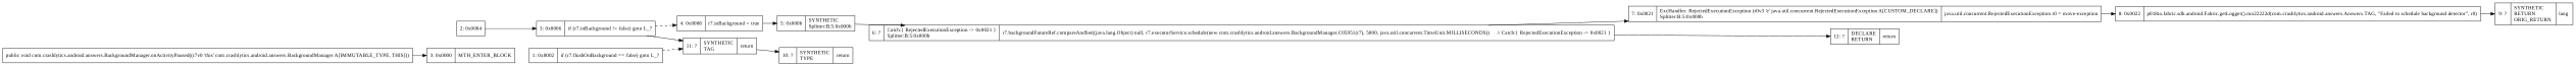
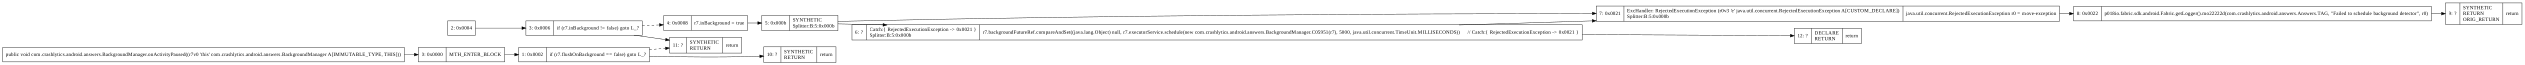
  digraph {
    fontname="Liberation Serif"
    rankdir=LR
    node [fontname="Liberation Serif" shape=record]
    edge [fontname="Liberation Serif"]
    n1 [label="{0\:\ 0x0000|MTH_ENTER_BLOCK\l}"]
    n2 [label="{1\:\ 0x0002|if (r7.flushOnBackground == false) goto L_?\l}"]
-   n3 [label="{10\:\ ?|SYNTHETIC\lTYPE\l|return\l}"]
-   n4 [label="{11\:\ ?|SYNTHETIC\lTAG\l|return\l}"]
+   n3 [label="{10\:\ ?|SYNTHETIC\lRETURN\l|return\l}"]
+   n4 [label="{11\:\ ?|SYNTHETIC\lRETURN\l|return\l}"]
    n5 [label="{2\:\ 0x0004}"]
    n6 [label="{3\:\ 0x0006|if (r7.inBackground != false) goto L_?\l}"]
    n7 [label="{4\:\ 0x0008|r7.inBackground = true\l}"]
    n8 [label="{5\:\ 0x000b|SYNTHETIC\lSplitter:B:5:0x000b\l}"]
    n9 [label="{6\:\ ?|Catch:\{ RejectedExecutionException \-\> 0x0021 \}\lSplitter:B:5:0x000b\l|r7.backgroundFutureRef.compareAndSet((java.lang.Object) null, r7.executorService.schedule(new com.crashlytics.android.answers.BackgroundManager.C05951(r7), 5000, java.util.concurrent.TimeUnit.MILLISECONDS))     \/\/ Catch:\{ RejectedExecutionException \-\> 0x0021 \}\l}"]
    n10 [label="{7\:\ 0x0021|ExcHandler: RejectedExecutionException (r0v3 'e' java.util.concurrent.RejectedExecutionException A[CUSTOM_DECLARE])\lSplitter:B:5:0x000b\l|java.util.concurrent.RejectedExecutionException r0 = move\-exception\l}"]
    n11 [label="{12\:\ ?|DECLARE\lRETURN\l|return\l}"]
    n12 [label="{8\:\ 0x0022|p018io.fabric.sdk.android.Fabric.getLogger().mo22222d(com.crashlytics.android.answers.Answers.TAG, \"Failed to schedule background detector\", r0)\l}"]
-   n13 [label="{9\:\ ?|SYNTHETIC\lRETURN\lORIG_RETURN\l|lang\l}"]
+   n13 [label="{9\:\ ?|SYNTHETIC\lRETURN\lORIG_RETURN\l|return\l}"]
    n14 [label="{public void com.crashlytics.android.answers.BackgroundManager.onActivityPaused((r7v0 'this' com.crashlytics.android.answers.BackgroundManager A[IMMUTABLE_TYPE, THIS])) }"]
-   n4 -> n3
+   n1 -> n2
+   n2 -> n3
    n2 -> n4 [style=dashed]
    n5 -> n6
    n6 -> n4
    n6 -> n7 [style=dashed]
    n7 -> n8
    n8 -> n9
+   n8 -> n10
    n9 -> n10
    n9 -> n11
    n10 -> n12
    n12 -> n13
    n14 -> n1
  }
